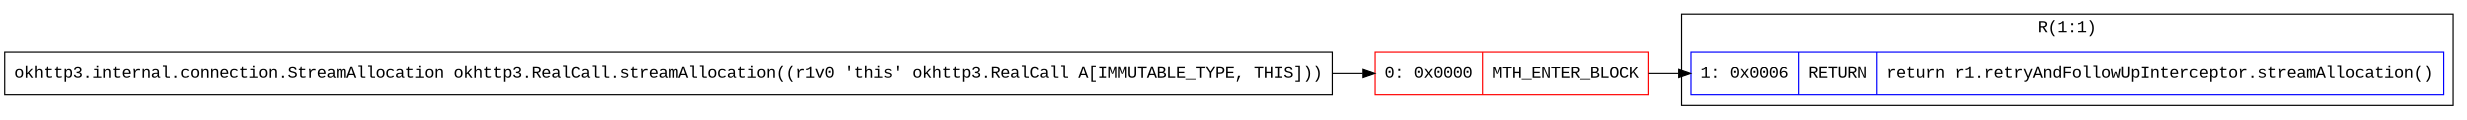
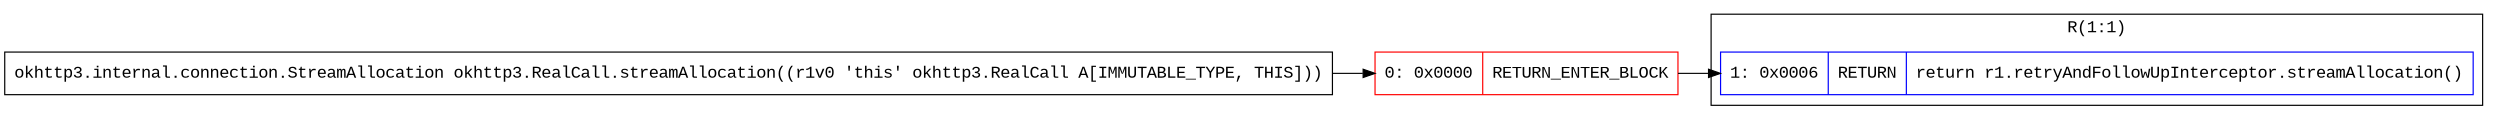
  digraph {
    rankdir=LR
    fontname="Liberation Mono"
    node [shape=record fontname="Liberation Mono"]
    edge [fontname="Liberation Mono"]
    n1 [color=blue label="{1\:\ 0x0006|RETURN\l|return r1.retryAndFollowUpInterceptor.streamAllocation()\l}"]
-   n2 [color=red label="{0\:\ 0x0000|MTH_ENTER_BLOCK\l}"]
+   n2 [color=red label="{0\:\ 0x0000|RETURN_ENTER_BLOCK\l}"]
    n3 [label="{okhttp3.internal.connection.StreamAllocation okhttp3.RealCall.streamAllocation((r1v0 'this' okhttp3.RealCall A[IMMUTABLE_TYPE, THIS])) }"]
    subgraph cluster_1 {
      label="R(1:1)"
      n1
    }
    n2 -> n1
    n3 -> n2
  }
